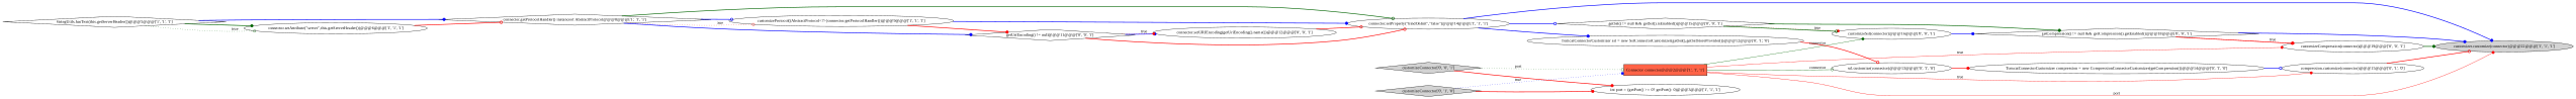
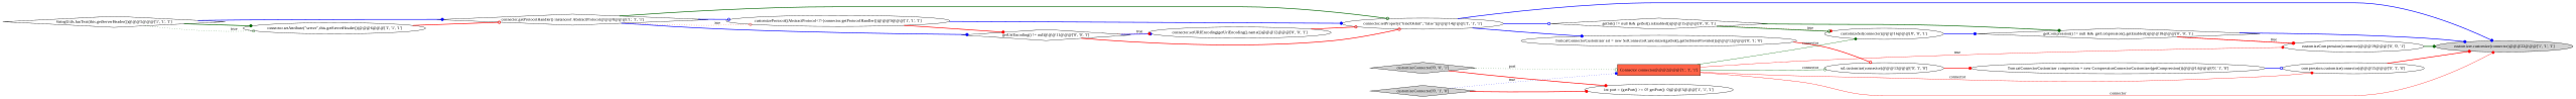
  digraph {
    fontname="Liberation Serif"
    rankdir=LR
    node [fillcolor=white fontname="Liberation Serif" shape=ellipse style=filled]
    edge [arrowhead=dot color=red fontname="Liberation Serif" style=bold]
    n1 [label="connector.setProperty(\"bindOnInit\",\"false\")@@@14@@@['1', '1', '1']"]
    n2 [fillcolor=lightgray label="customizer.customize(connector)@@@22@@@['1', '1', '1']"]
    n3 [label="getSsl() != null && getSsl().isEnabled()@@@15@@@['0', '0', '1']" shape=diamond]
    n4 [label="TomcatConnectorCustomizer ssl = new SslConnectorCustomizer(getSsl(),getSslStoreProvider())@@@12@@@['0', '1', '0']"]
    n5 [label="customizeSsl(connector)@@@16@@@['0', '0', '1']"]
    n6 [label="getCompression() != null && getCompression().getEnabled()@@@18@@@['0', '0', '1']" shape=diamond]
    n7 [label="ssl.customize(connector)@@@13@@@['0', '1', '0']"]
    n8 [label="StringUtils.hasText(this.getServerHeader())@@@5@@@['1', '1', '1']" shape=diamond]
    n9 [label="connector.setAttribute(\"server\",this.getServerHeader())@@@6@@@['1', '1', '1']"]
    n10 [label="connector.getProtocolHandler() instanceof AbstractProtocol@@@8@@@['1', '1', '1']" shape=diamond]
    n11 [label="customizeProtocol((AbstractProtocol<?>)connector.getProtocolHandler())@@@9@@@['1', '1', '1']"]
    n12 [label="getUriEncoding() != null@@@11@@@['0', '0', '1']" shape=diamond]
    n13 [fillcolor=tomato label="Connector connector@@@2@@@['1', '1', '1']" shape=box]
    n14 [label="customizeCompression(connector)@@@19@@@['0', '0', '1']"]
    n15 [label="compression.customize(connector)@@@15@@@['0', '1', '0']"]
    n16 [label="int port = (getPort() >= 0? getPort(): 0)@@@3@@@['1', '1', '1']"]
    n17 [label="TomcatConnectorCustomizer compression = new CompressionConnectorCustomizer(getCompression())@@@14@@@['0', '1', '0']"]
    n18 [label="connector.setURIEncoding(getUriEncoding().name())@@@12@@@['0', '0', '1']"]
    n19 [fillcolor=lightgray label="customizeConnector['0', '0', '1']" shape=diamond]
    n20 [fillcolor=lightgray label="customizeConnector['0', '1', '0']" shape=diamond]
    n1 -> n2 [color=blue]
    n1 -> n3 [arrowhead=odot color=blue]
    n1 -> n4 [color=blue]
    n3 -> n5 [label=true style=dotted]
    n3 -> n5 [arrowhead=odot color=darkgreen]
    n3 -> n6 [color=darkgreen]
    n4 -> n7 [arrowhead=odot]
    n5 -> n6 [color=blue]
    n6 -> n2 [color=blue]
    n6 -> n14 [label=true style=dotted]
    n6 -> n14
    n7 -> n17
    n8 -> n9 [color=darkgreen]
    n8 -> n9 [arrowhead=odot color=darkgreen label=true style=dotted]
    n8 -> n10 [color=blue]
    n9 -> n10 [arrowhead=odot]
    n10 -> n1 [arrowhead=odot color=darkgreen]
    n10 -> n11 [arrowhead=odot color=blue]
    n10 -> n11 [arrowhead=odot label=true style=dotted]
    n10 -> n12 [color=blue]
    n11 -> n1 [color=blue]
    n11 -> n12
    n12 -> n1 [arrowhead=odot]
    n12 -> n18 [color=blue]
    n12 -> n18 [label=true style=dotted]
-   n13 -> n2 [label=port style=solid]
+   n13 -> n2 [label=connector style=solid]
    n13 -> n5 [color=darkgreen label=connector style=solid]
    n13 -> n7 [arrowhead=odot color=darkgreen label=connector style=solid]
    n13 -> n14 [label=true style=solid]
-   n13 -> n15 [label=true style=solid]
+   n13 -> n15 [label=connector style=solid]
    n14 -> n2 [color=darkgreen]
-   n15 -> n2 [arrowhead=odot]
+   n15 -> n2
    n17 -> n15 [arrowhead=odot color=blue]
    n18 -> n1 [arrowhead=odot]
    n19 -> n13 [arrowhead=odot color=darkgreen label=port style=dotted]
    n19 -> n16
    n20 -> n13 [color=blue label=true style=dotted]
    n20 -> n16
  }
